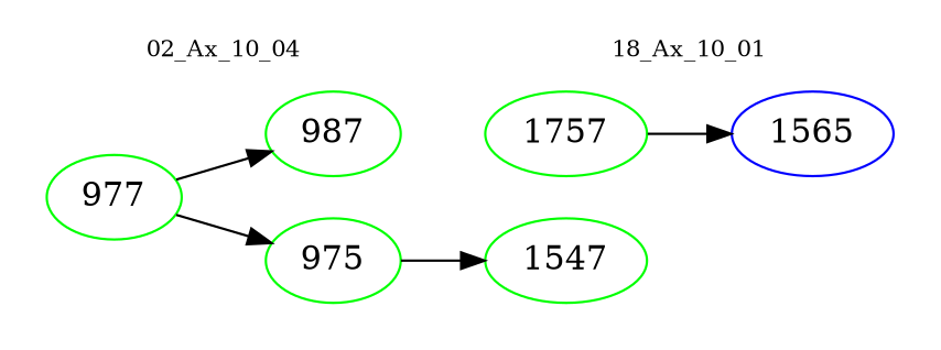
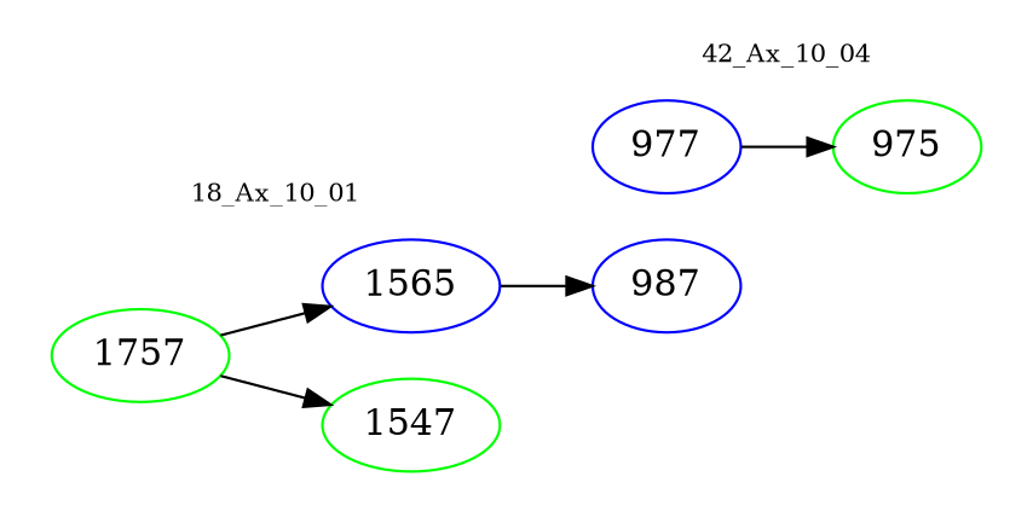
  digraph {
    rankdir=LR
    node [color=green]
    edge [color=black]
    n1 [label=1757]
    n2 [label=1547]
    n3 [color=blue label=1565]
-   n4 [label=977]
+   n4 [color=blue label=977]
    n5 [label=975]
-   n6 [label=987]
+   n6 [color=blue label=987]
    subgraph cluster_1 {
      color=white
      fontsize=10
      label="18_Ax_10_01"
      n1
      n2
      n3
    }
    subgraph cluster_2 {
      color=white
      fontsize=10
-     label="02_Ax_10_04"
+     label="42_Ax_10_04"
      n4
      n5
      n6
    }
-   n5 -> n2
+   n1 -> n2
    n1 -> n3
    n4 -> n5
-   n4 -> n6
+   n3 -> n6
  }
